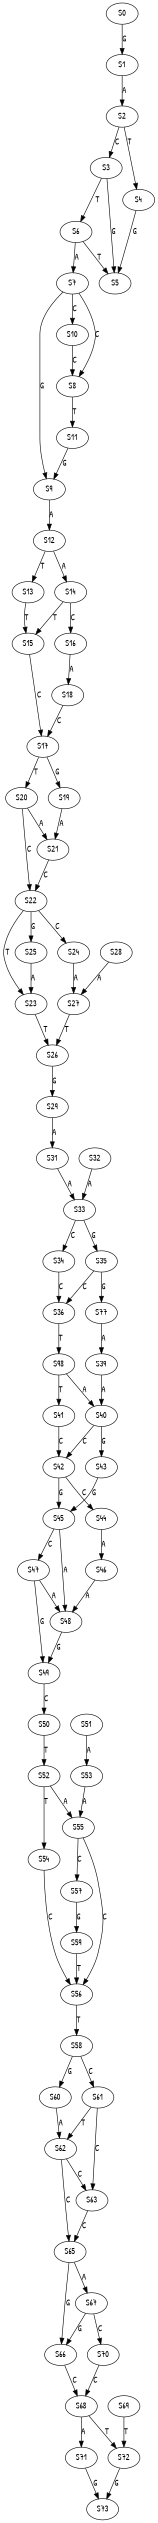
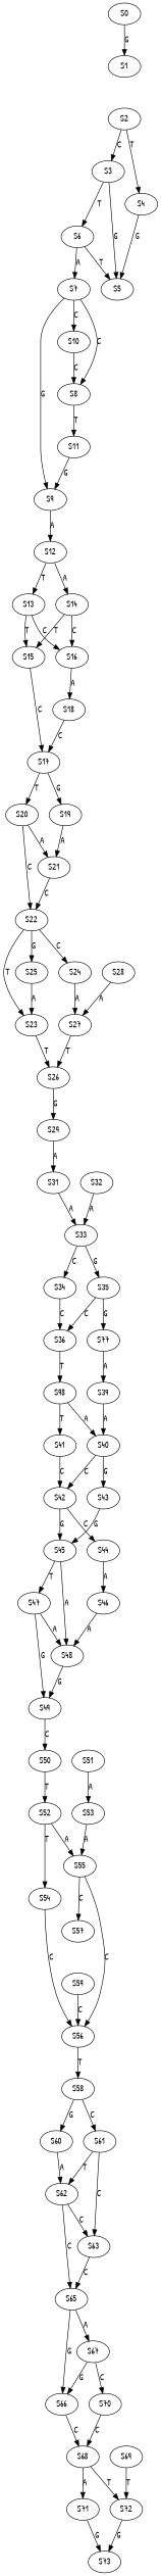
  strict digraph {
    fontname="Patrick Hand"
    node [fontname="Patrick Hand"]
    edge [fontname="Patrick Hand"]
    S0
    S1
    S2
    S3
    S4
    S5
    S6
    S7
    S8
    S9
    S10
    S11
    S12
    S13
    S14
    S15
    S16
    S17
    S18
    S19
    S20
    S21
    S22
    S23
    S24
    S25
    S26
    S27
    S29
    S28
    S31
    S33
    S32
    S34
    S35
    S36
    n37 [label=S77]
    n38 [label=S98]
    S39
    S40
    S41
    S42
    S43
    S44
    S45
    S46
    S47
    S48
    S49
    S50
    S52
    S51
    S53
    S54
    S55
    S56
    S57
    S58
    S59
    S60
    S61
    S62
    S63
    S65
    S66
    S67
    S68
    S70
    S71
    S72
    S69
    S73
    S0 -> S1 [label=G]
-   S1 -> S2 [label=A]
    S2 -> S3 [label=C]
    S2 -> S4 [label=T]
    S3 -> S5 [label=G]
    S3 -> S6 [label=T]
    S4 -> S5 [label=G]
    S6 -> S5 [label=T]
    S6 -> S7 [label=A]
    S7 -> S8 [label=C]
    S7 -> S9 [label=G]
    S7 -> S10 [label=C]
    S8 -> S11 [label=T]
    S9 -> S12 [label=A]
    S10 -> S8 [label=C]
    S11 -> S9 [label=G]
    S12 -> S13 [label=T]
    S12 -> S14 [label=A]
    S13 -> S15 [label=T]
+   S13 -> S16 [label=C]
    S14 -> S15 [label=T]
    S14 -> S16 [label=C]
    S15 -> S17 [label=C]
    S16 -> S18 [label=A]
    S17 -> S19 [label=G]
    S17 -> S20 [label=T]
    S18 -> S17 [label=C]
    S19 -> S21 [label=A]
    S20 -> S21 [label=A]
    S20 -> S22 [label=C]
    S21 -> S22 [label=C]
    S22 -> S23 [label=T]
    S22 -> S24 [label=C]
    S22 -> S25 [label=G]
    S23 -> S26 [label=T]
    S24 -> S27 [label=A]
    S25 -> S23 [label=A]
    S26 -> S29 [label=G]
    S27 -> S26 [label=T]
    S29 -> S31 [label=A]
    S28 -> S27 [label=A]
    S31 -> S33 [label=A]
    S33 -> S34 [label=C]
    S33 -> S35 [label=G]
    S32 -> S33 [label=A]
    S34 -> S36 [label=C]
    S35 -> S36 [label=C]
    S35 -> n37 [label=G]
    S36 -> n38 [label=T]
    n37 -> S39 [label=A]
    n38 -> S40 [label=A]
    n38 -> S41 [label=T]
    S39 -> S40 [label=A]
    S40 -> S42 [label=C]
    S40 -> S43 [label=G]
    S41 -> S42 [label=C]
    S42 -> S44 [label=C]
    S42 -> S45 [label=G]
    S43 -> S45 [label=G]
    S44 -> S46 [label=A]
-   S45 -> S47 [label=C]
+   S45 -> S47 [label=T]
    S45 -> S48 [label=A]
    S46 -> S48 [label=A]
    S47 -> S48 [label=A]
    S47 -> S49 [label=G]
    S48 -> S49 [label=G]
    S49 -> S50 [label=C]
    S50 -> S52 [label=T]
    S52 -> S54 [label=T]
    S52 -> S55 [label=A]
    S51 -> S53 [label=A]
    S53 -> S55 [label=A]
    S54 -> S56 [label=C]
    S55 -> S56 [label=C]
    S55 -> S57 [label=C]
    S56 -> S58 [label=T]
-   S57 -> S59 [label=G]
    S58 -> S60 [label=G]
    S58 -> S61 [label=C]
-   S59 -> S56 [label=T]
+   S59 -> S56 [label=C]
    S60 -> S62 [label=A]
    S61 -> S62 [label=T]
    S61 -> S63 [label=C]
    S62 -> S63 [label=C]
    S62 -> S65 [label=C]
    S63 -> S65 [label=C]
    S65 -> S66 [label=G]
    S65 -> S67 [label=A]
    S66 -> S68 [label=C]
    S67 -> S66 [label=G]
    S67 -> S70 [label=C]
    S68 -> S71 [label=A]
    S68 -> S72 [label=T]
    S70 -> S68 [label=C]
    S71 -> S73 [label=G]
    S72 -> S73 [label=G]
    S69 -> S72 [label=T]
  }
